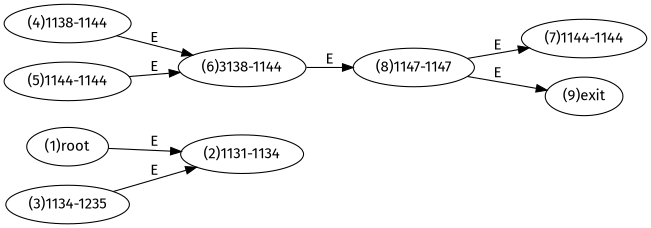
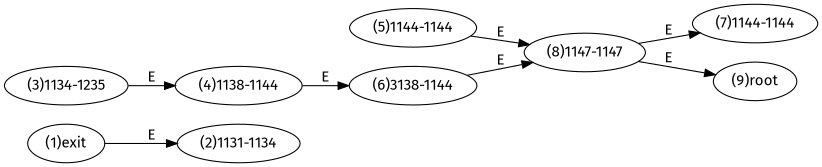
  digraph {
    fontname="Fira Sans"
    rankdir=LR
    node [fontname="Fira Sans"]
    edge [fontname="Fira Sans"]
-   n1 [label="(1)root"]
+   n1 [label="(1)exit"]
    n2 [label="(2)1131-1134"]
    n3 [label="(4)1138-1144"]
    n4 [label="(6)3138-1144"]
    n5 [label="(3)1134-1235"]
    n6 [label="(8)1147-1147"]
    n7 [label="(5)1144-1144"]
    n8 [label="(7)1144-1144"]
-   n9 [label="(9)exit"]
+   n9 [label="(9)root"]
    n1 -> n2 [label=E]
    n3 -> n4 [label=E]
    n4 -> n6 [label=E]
-   n5 -> n2 [label=E]
+   n5 -> n3 [label=E]
    n6 -> n8 [label=E]
    n6 -> n9 [label=E]
-   n7 -> n4 [label=E]
+   n7 -> n6 [label=E]
  }
